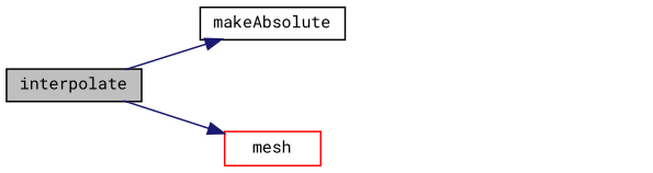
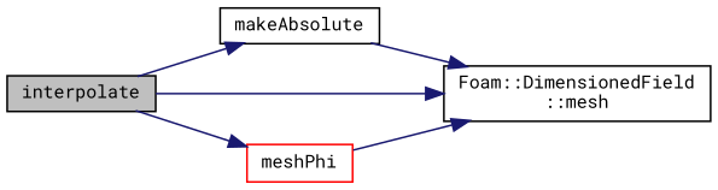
  digraph {
    fontname="Roboto Mono"
    rankdir=LR
    node [color=black fontname="Roboto Mono" fontsize=10 shape=record]
    edge [color=midnightblue fontname="Roboto Mono" fontsize=10 labelfontname=FreeSans labelfontsize=10 style=solid]
    n1 [fillcolor=grey75 fontcolor=black height=0.2 label=interpolate style=filled width=0.4]
    n2 [height=0.2 label=makeAbsolute width=0.4]
-   n4 [color=red height=0.2 label=mesh width=0.4]
+   n3 [height=0.2 label="Foam::DimensionedField\l::mesh" width=0.4]
+   n4 [color=red height=0.2 label=meshPhi width=0.4]
    n1 -> n2
+   n1 -> n3
    n1 -> n4
+   n2 -> n3
+   n4 -> n3
  }
